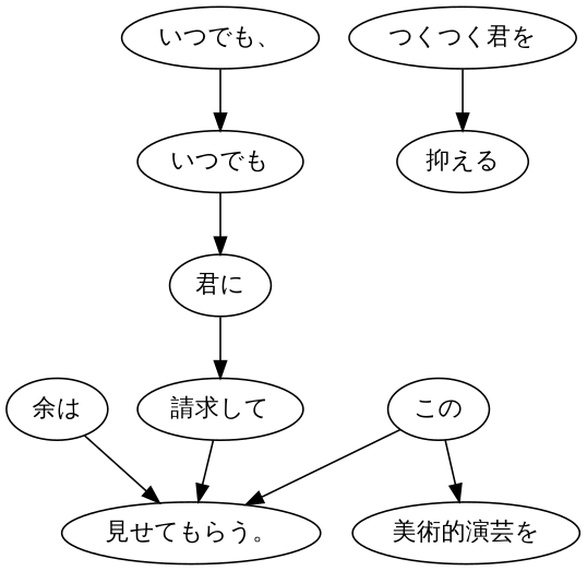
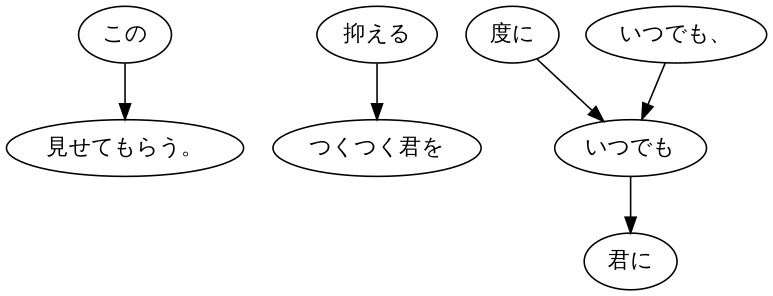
  digraph {
    fontname=Ubuntu
    node [fontname=Ubuntu]
    edge [fontname=Ubuntu]
-   n1 [label="余は"]
    n2 [label="見せてもらう。"]
    n3 [label="つくつく君を"]
    n4 [label="抑える"]
+   n5 [label="度に"]
    n6 [label="いつでも"]
    n7 [label="君に"]
    n8 [label="いつでも、"]
-   n9 [label="請求して"]
    n10 [label="この"]
-   n11 [label="美術的演芸を"]
-   n1 -> n2
-   n3 -> n4
+   n4 -> n3
+   n5 -> n6
    n6 -> n7
-   n7 -> n9
    n8 -> n6
-   n9 -> n2
    n10 -> n2
-   n10 -> n11
  }
